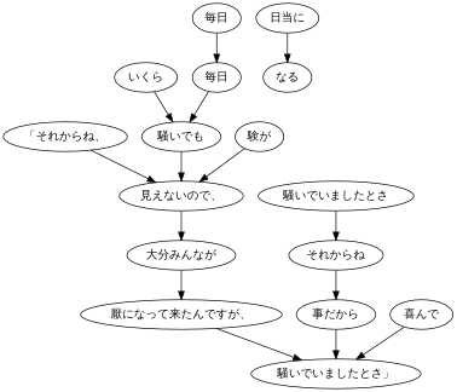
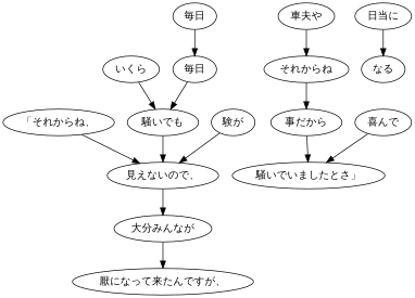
  digraph {
    fontname=Merriweather
    node [fontname=Merriweather]
    edge [fontname=Merriweather]
    n1 [label="「それからね、"]
    n2 [label="見えないので、"]
    n3 [label="大分みんなが"]
    n4 [label="いくら"]
    n5 [label="騒いでも"]
    n6 [label="毎日"]
    n7 [label="毎日"]
    n8 [label="験が"]
    n9 [label="厭になって来たんですが、"]
    n10 [label="騒いでいましたとさ」"]
-   n11 [label="騒いでいましたとさ"]
+   n11 [label="車夫や"]
    n12 [label="それからね"]
    n13 [label="事だから"]
    n14 [label="なる"]
    n15 [label="日当に"]
    n16 [label="喜んで"]
    n1 -> n2
    n2 -> n3
    n3 -> n9
    n4 -> n5
    n5 -> n2
    n6 -> n7
    n7 -> n5
    n8 -> n2
-   n9 -> n10
    n11 -> n12
    n12 -> n13
    n13 -> n10
    n15 -> n14
    n16 -> n10
  }
